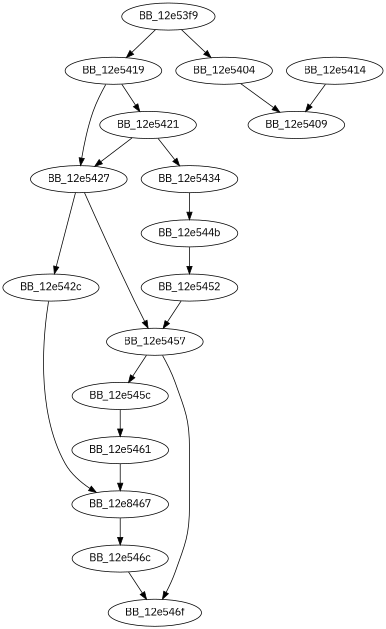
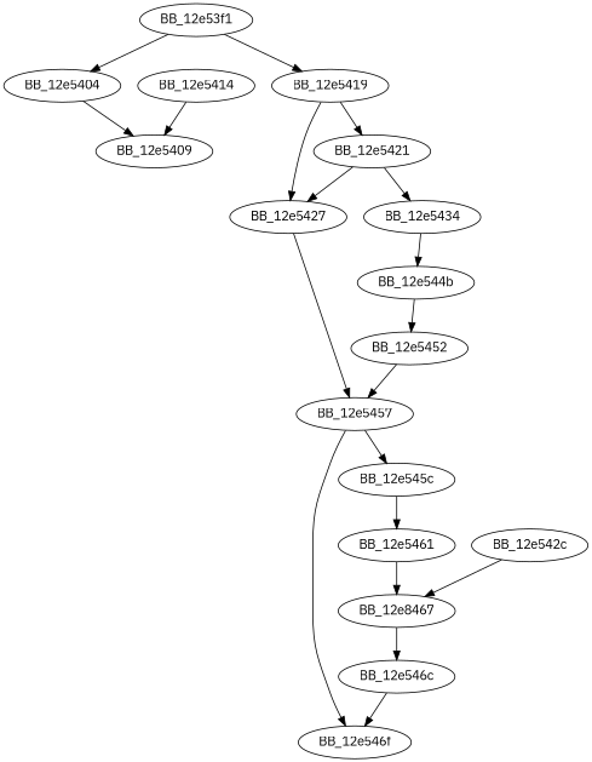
  digraph {
    fontname="IBM Plex Sans"
    node [fontname="IBM Plex Sans"]
    edge [fontname="IBM Plex Sans"]
-   BB_12e53f9
+   BB_12e53f9 [label=BB_12e53f1]
    BB_12e5404
    BB_12e5419
    BB_12e5409
    BB_12e5421
    BB_12e5427
    BB_12e5434
    BB_12e542c
    BB_12e5457
    BB_12e5414
    BB_12e544b
    n12 [label=BB_12e8467]
    BB_12e5452
    BB_12e546c
    BB_12e546f
    BB_12e545c
    BB_12e5461
    BB_12e53f9 -> BB_12e5404
    BB_12e53f9 -> BB_12e5419
    BB_12e5404 -> BB_12e5409
    BB_12e5419 -> BB_12e5421
    BB_12e5419 -> BB_12e5427
    BB_12e5421 -> BB_12e5427
    BB_12e5421 -> BB_12e5434
-   BB_12e5427 -> BB_12e542c
    BB_12e5427 -> BB_12e5457
    BB_12e5434 -> BB_12e544b
    BB_12e542c -> n12
    BB_12e5457 -> BB_12e546f
    BB_12e5457 -> BB_12e545c
    BB_12e5414 -> BB_12e5409
    BB_12e544b -> BB_12e5452
    n12 -> BB_12e546c
    BB_12e5452 -> BB_12e5457
    BB_12e546c -> BB_12e546f
    BB_12e545c -> BB_12e5461
    BB_12e5461 -> n12
  }
